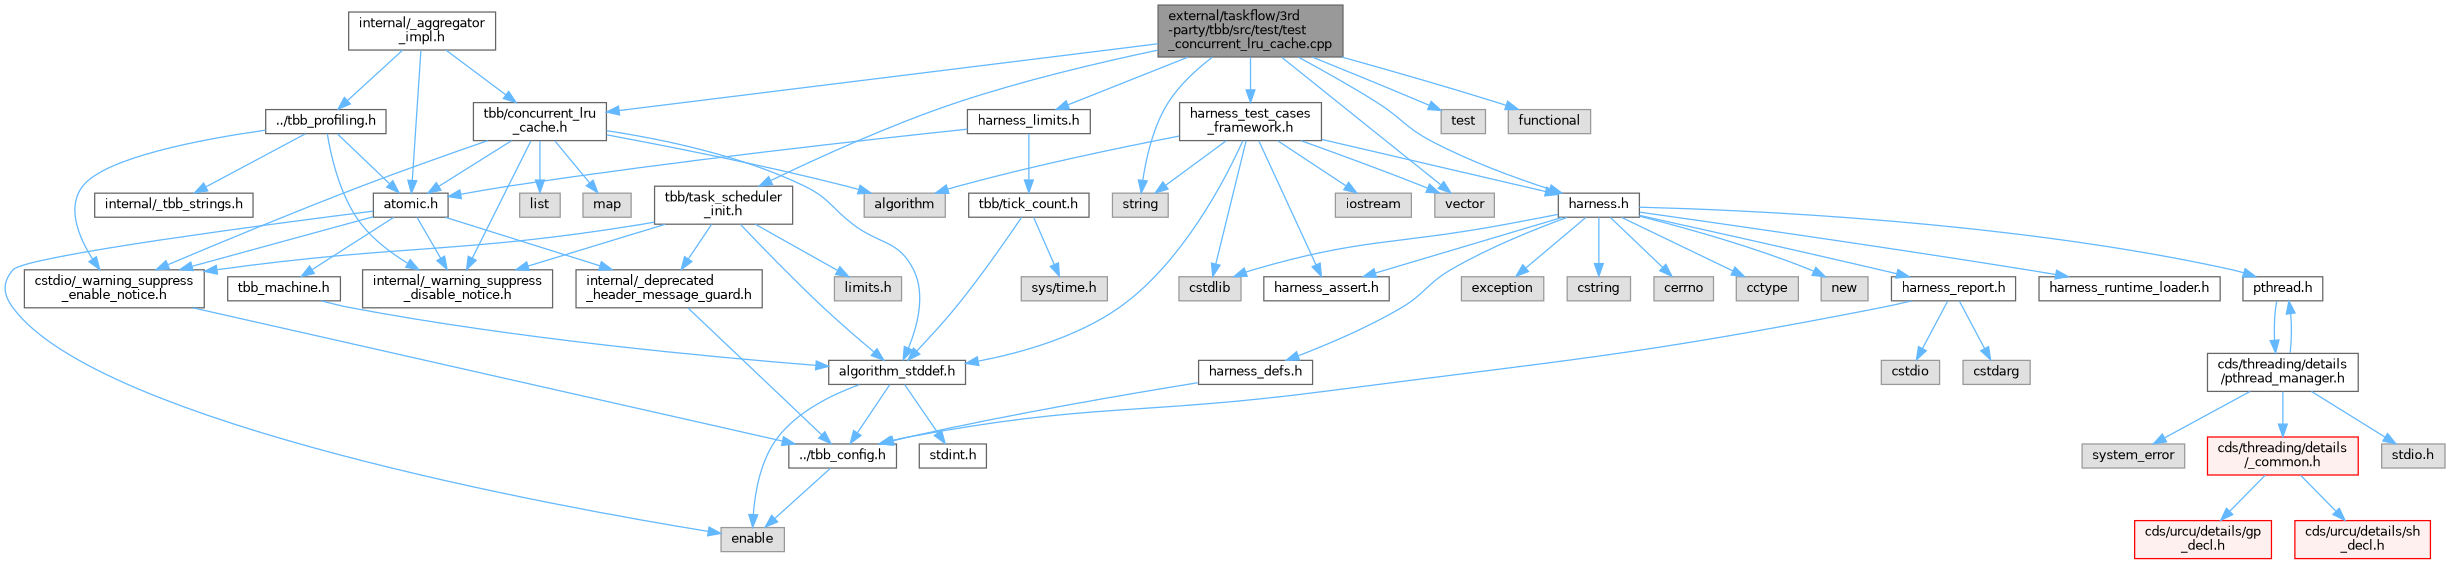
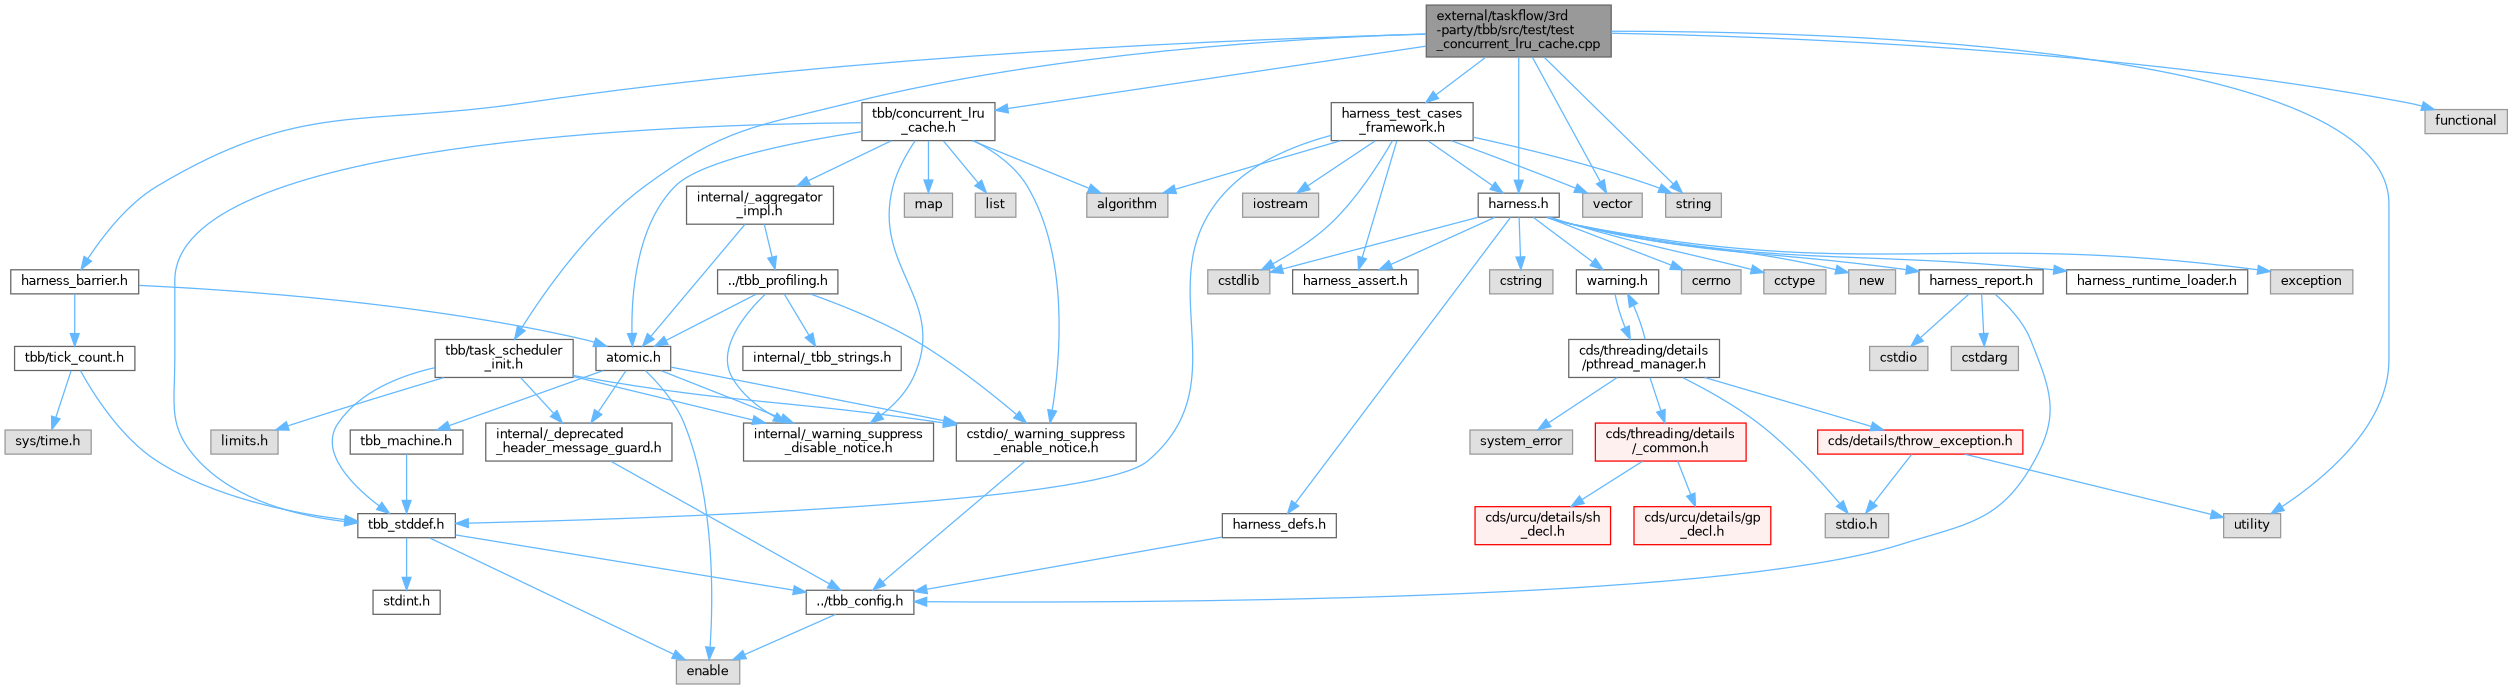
  digraph {
    node [color=grey40 fillcolor=white fontname=Helvetica fontsize=10 shape=box style=filled]
    edge [color=steelblue1 fontname=Helvetica fontsize=10 labelfontname=Helvetica labelfontsize=10 style=solid]
    n1 [color=gray40 fillcolor=grey60 fontcolor=black height=0.2 label="external/taskflow/3rd\l-party/tbb/src/test/test\l_concurrent_lru_cache.cpp" width=0.4]
    n2 [height=0.2 label="tbb/concurrent_lru\l_cache.h" width=0.4]
    n3 [height=0.2 label="harness_test_cases\l_framework.h" width=0.4]
    n4 [height=0.2 label="harness.h" width=0.4]
-   n5 [color=grey60 fillcolor="#E0E0E0" height=0.2 label=test width=0.4]
+   n5 [color=grey60 fillcolor="#E0E0E0" height=0.2 label=utility width=0.4]
    n6 [color=grey60 fillcolor="#E0E0E0" height=0.2 label=vector width=0.4]
    n7 [color=grey60 fillcolor="#E0E0E0" height=0.2 label=string width=0.4]
-   n8 [height=0.2 label="harness_limits.h" width=0.4]
+   n8 [height=0.2 label="harness_barrier.h" width=0.4]
    n9 [height=0.2 label="tbb/task_scheduler\l_init.h" width=0.4]
    n10 [color=grey60 fillcolor="#E0E0E0" height=0.2 label=functional width=0.4]
    n11 [height=0.2 label="cstdio/_warning_suppress\l_enable_notice.h" width=0.4]
-   n12 [height=0.2 label="algorithm_stddef.h" width=0.4]
+   n12 [height=0.2 label="tbb_stddef.h" width=0.4]
    n13 [color=grey60 fillcolor="#E0E0E0" height=0.2 label=map width=0.4]
    n14 [color=grey60 fillcolor="#E0E0E0" height=0.2 label=list width=0.4]
    n15 [color=grey60 fillcolor="#E0E0E0" height=0.2 label=algorithm width=0.4]
    n16 [height=0.2 label="atomic.h" width=0.4]
    n17 [height=0.2 label="internal/_warning_suppress\l_disable_notice.h" width=0.4]
    n18 [height=0.2 label="internal/_aggregator\l_impl.h" width=0.4]
    n19 [color=grey60 fillcolor="#E0E0E0" height=0.2 label=cstdlib width=0.4]
    n20 [height=0.2 label="harness_assert.h" width=0.4]
    n21 [color=grey60 fillcolor="#E0E0E0" height=0.2 label=iostream width=0.4]
    n22 [height=0.2 label="harness_defs.h" width=0.4]
    n23 [color=grey60 fillcolor="#E0E0E0" height=0.2 label=cstring width=0.4]
    n24 [color=grey60 fillcolor="#E0E0E0" height=0.2 label=cerrno width=0.4]
    n25 [color=grey60 fillcolor="#E0E0E0" height=0.2 label=cctype width=0.4]
    n26 [color=grey60 fillcolor="#E0E0E0" height=0.2 label=new width=0.4]
-   n27 [height=0.2 label="pthread.h" width=0.4]
+   n27 [height=0.2 label="warning.h" width=0.4]
    n28 [height=0.2 label="harness_runtime_loader.h" width=0.4]
    n29 [height=0.2 label="harness_report.h" width=0.4]
    n30 [color=grey60 fillcolor="#E0E0E0" height=0.2 label=exception width=0.4]
    n31 [height=0.2 label="tbb/tick_count.h" width=0.4]
    n32 [height=0.2 label="internal/_deprecated\l_header_message_guard.h" width=0.4]
    n33 [color=grey60 fillcolor="#E0E0E0" height=0.2 label="limits.h" width=0.4]
    n34 [height=0.2 label="../tbb_config.h" width=0.4]
    n35 [color=grey60 fillcolor="#E0E0E0" height=0.2 label=enable width=0.4]
    n36 [height=0.2 label="stdint.h" width=0.4]
    n37 [height=0.2 label="tbb_machine.h" width=0.4]
    n38 [height=0.2 label="../tbb_profiling.h" width=0.4]
    n39 [height=0.2 label="internal/_tbb_strings.h" width=0.4]
    n40 [height=0.2 label="cds/threading/details\l/pthread_manager.h" width=0.4]
    n41 [color=grey60 fillcolor="#E0E0E0" height=0.2 label=cstdio width=0.4]
    n42 [color=grey60 fillcolor="#E0E0E0" height=0.2 label=cstdarg width=0.4]
    n43 [color=grey60 fillcolor="#E0E0E0" height=0.2 label=system_error width=0.4]
    n44 [color=grey60 fillcolor="#E0E0E0" height=0.2 label="stdio.h" width=0.4]
    n45 [color=red fillcolor="#FFF0F0" height=0.2 label="cds/threading/details\l/_common.h" width=0.4]
+   n46 [color=red fillcolor="#FFF0F0" height=0.2 label="cds/details/throw_exception.h" width=0.4]
    n47 [color=red fillcolor="#FFF0F0" height=0.2 label="cds/urcu/details/gp\l_decl.h" width=0.4]
    n48 [color=red fillcolor="#FFF0F0" height=0.2 label="cds/urcu/details/sh\l_decl.h" width=0.4]
    n49 [color=grey60 fillcolor="#E0E0E0" height=0.2 label="sys/time.h" width=0.4]
    n1 -> n2
    n1 -> n3
    n1 -> n4
    n1 -> n5
    n1 -> n6
    n1 -> n7
    n1 -> n8
    n1 -> n9
    n1 -> n10
    n2 -> n11
    n2 -> n12
    n2 -> n13
    n2 -> n14
    n2 -> n15
    n2 -> n16
    n2 -> n17
-   n18 -> n2
+   n2 -> n18
    n3 -> n4
    n3 -> n6
    n3 -> n7
    n3 -> n12
    n3 -> n15
    n3 -> n19
    n3 -> n20
    n3 -> n21
    n4 -> n19
    n4 -> n20
    n4 -> n22
    n4 -> n23
    n4 -> n24
    n4 -> n25
    n4 -> n26
    n4 -> n27
    n4 -> n28
    n4 -> n29
    n4 -> n30
    n8 -> n16
    n8 -> n31
    n9 -> n11
    n9 -> n12
    n9 -> n17
    n9 -> n32
    n9 -> n33
    n11 -> n34
    n12 -> n34
    n12 -> n35
    n12 -> n36
    n16 -> n11
    n16 -> n17
    n16 -> n32
    n16 -> n35
    n16 -> n37
    n18 -> n16
    n18 -> n38
    n22 -> n34
    n27 -> n40
    n29 -> n34
    n29 -> n41
    n29 -> n42
    n31 -> n12
    n31 -> n49
    n32 -> n34
    n34 -> n35
    n37 -> n12
    n38 -> n11
    n38 -> n16
    n38 -> n17
    n38 -> n39
    n40 -> n27
    n40 -> n43
    n40 -> n44
    n40 -> n45
+   n40 -> n46
    n45 -> n47
    n45 -> n48
+   n46 -> n5
+   n46 -> n44
  }
